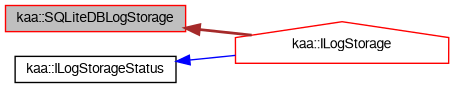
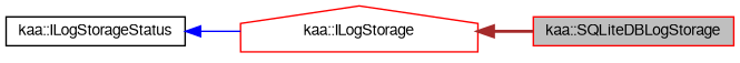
  digraph {
    rankdir=LR
    node [color=red fontname=FreeSans fontsize=10 shape=box]
    edge [dir=back fontname=FreeSans fontsize=10 labelfontname=FreeSans labelfontsize=10]
    n1 [fillcolor=grey75 fontcolor=black height=0.2 label="kaa::SQLiteDBLogStorage" style=filled width=0.4]
    n2 [height=0.2 label="kaa::ILogStorage" shape=house width=0.4]
    n3 [color=black height=0.2 label="kaa::ILogStorageStatus" width=0.4]
-   n1 -> n2 [color=brown style=bold]
+   n2 -> n1 [color=brown style=bold]
    n3 -> n2 [color=blue style=solid]
  }
